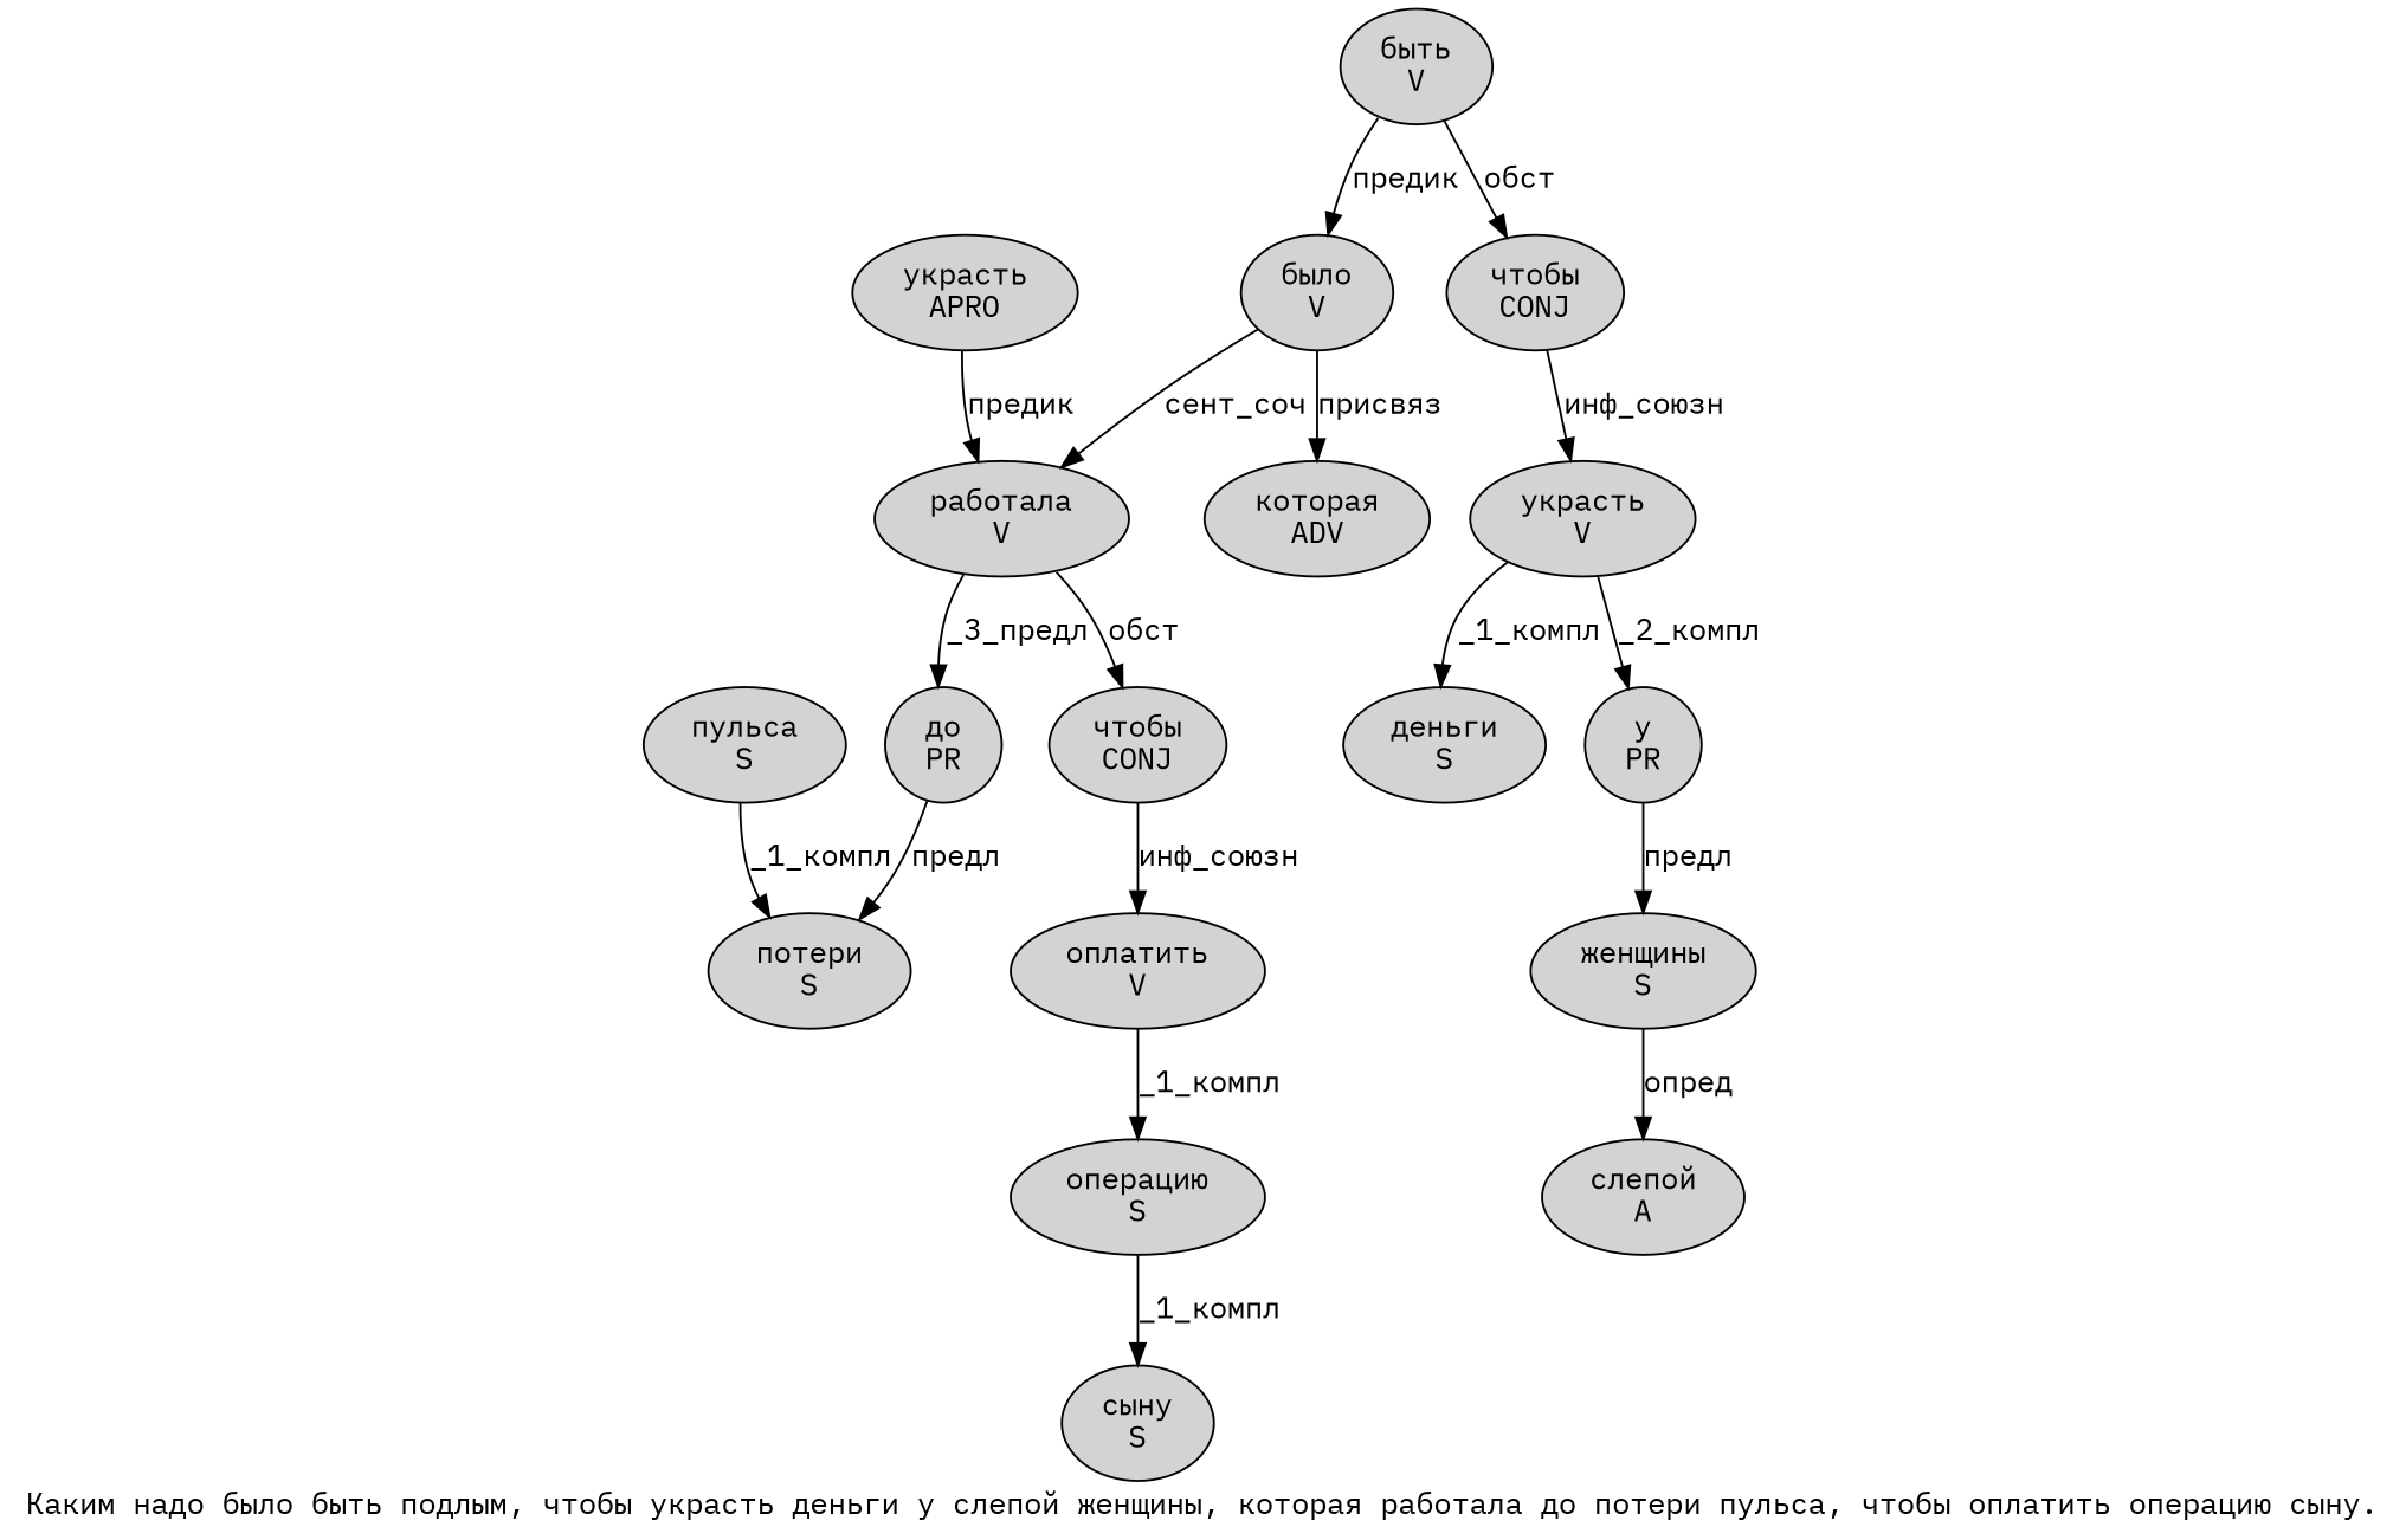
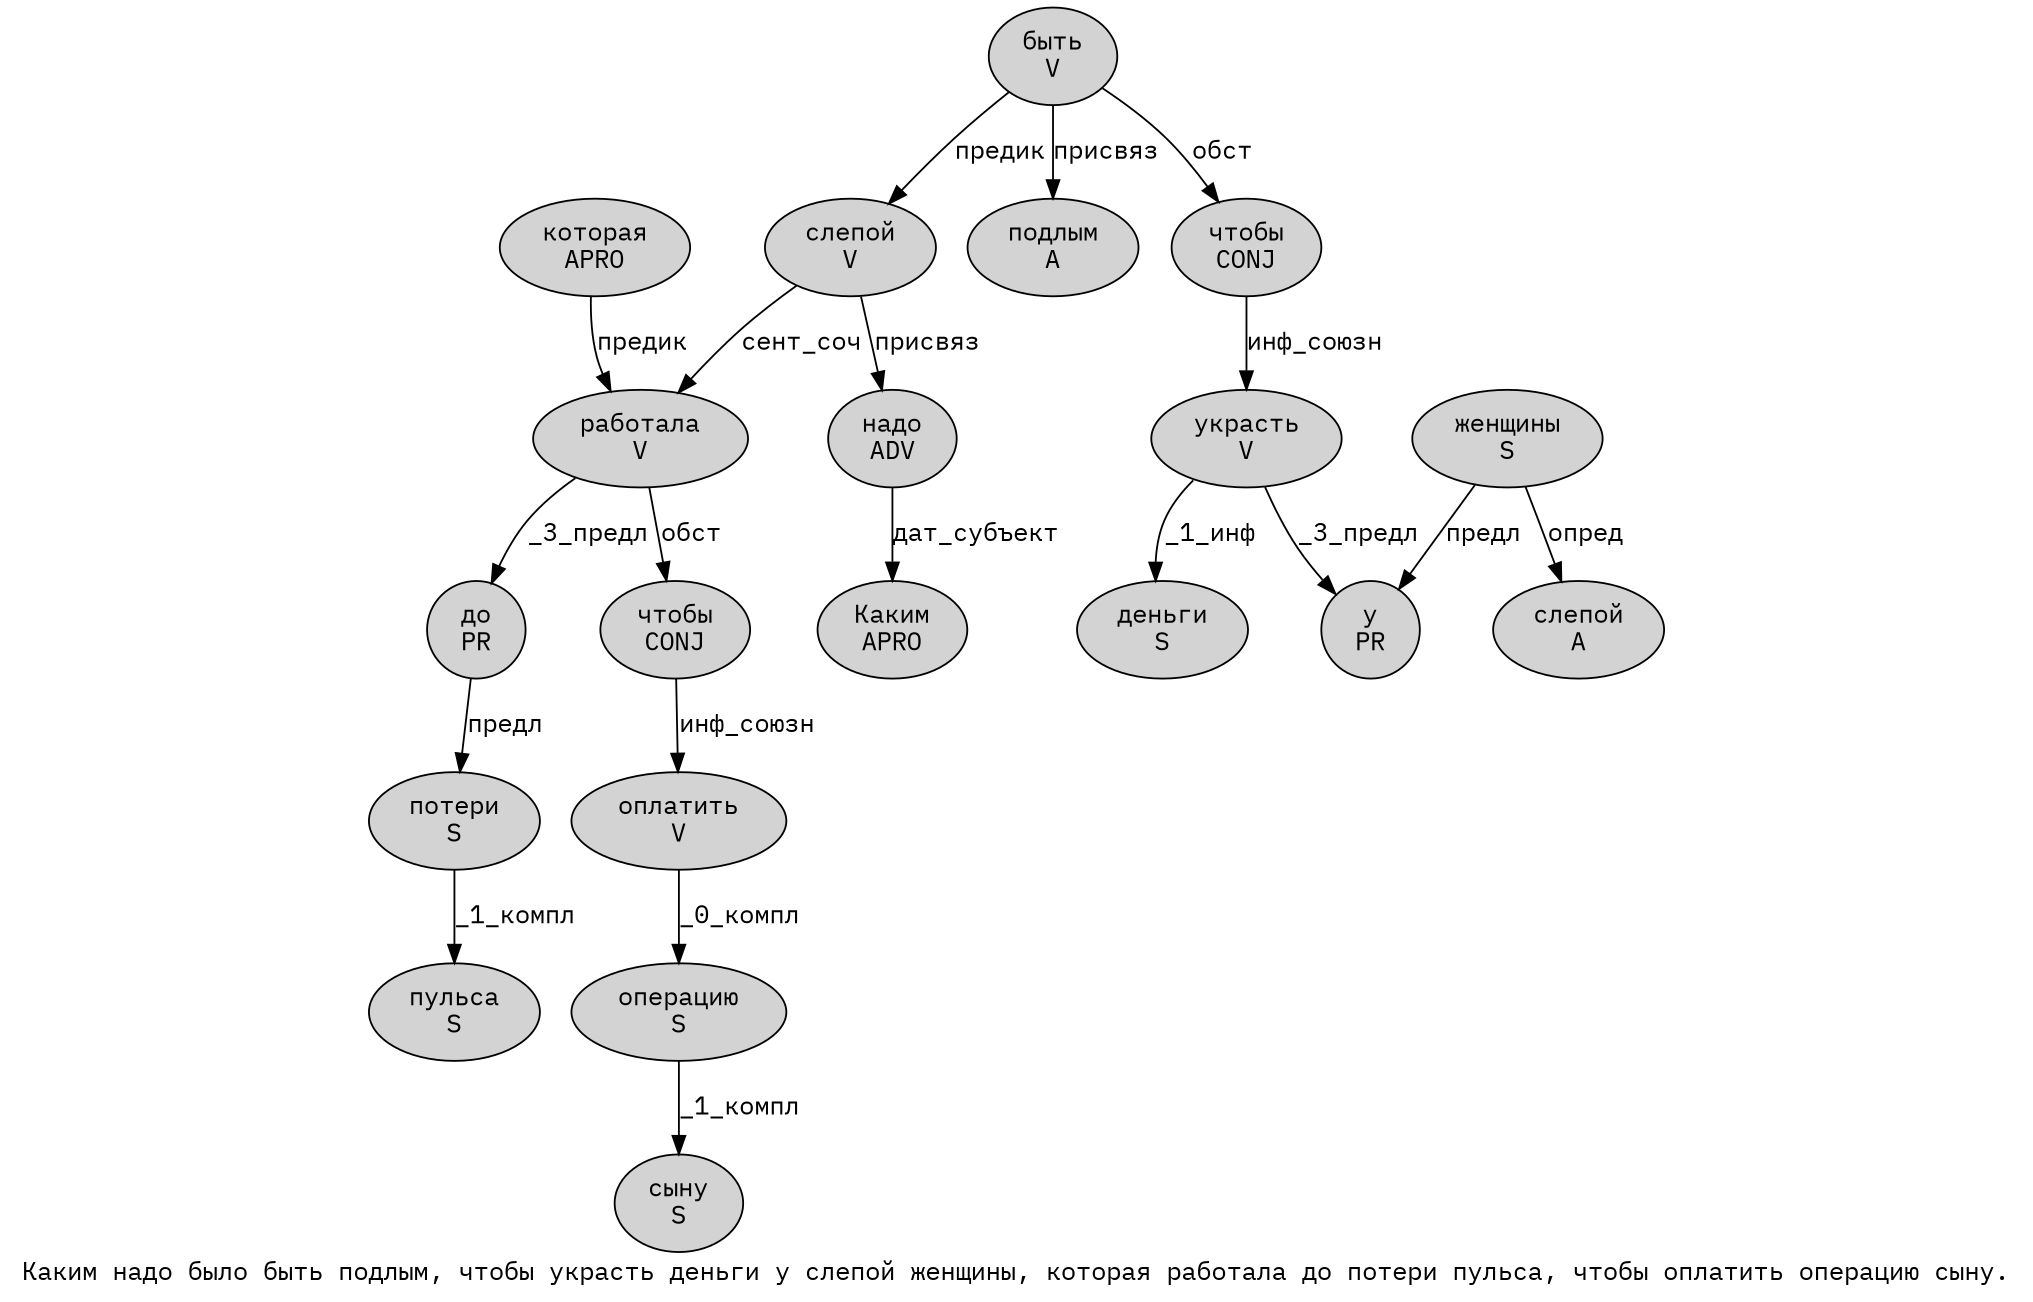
  digraph {
    fontname="IBM Plex Mono"
    label="Каким надо было быть подлым, чтобы украсть деньги у слепой женщины, которая работала до потери пульса, чтобы оплатить операцию сыну."
    node [fillcolor=lightgray fontname="IBM Plex Mono" penwidth=1 shape=ellipse style=filled]
    edge [fontname="IBM Plex Mono"]
-   n2 [label="которая\nADV"]
-   n3 [label="было\nV"]
+   n1 [label="Каким\nAPRO"]
+   n2 [label="надо\nADV"]
+   n3 [label="слепой\nV"]
    n4 [label="работала\nV"]
    n5 [label="быть\nV"]
+   n6 [label="подлым\nA"]
    n7 [label="чтобы\nCONJ"]
    n8 [label="до\nPR"]
    n9 [label="чтобы\nCONJ"]
    n10 [label="украсть\nV"]
    n11 [label="деньги\nS"]
    n12 [label="у\nPR"]
    n13 [label="женщины\nS"]
    n14 [label="слепой\nA"]
-   n15 [label="украсть\nAPRO"]
+   n15 [label="которая\nAPRO"]
    n16 [label="потери\nS"]
    n17 [label="оплатить\nV"]
    n18 [label="пульса\nS"]
    n19 [label="операцию\nS"]
    n20 [label="сыну\nS"]
+   n2 -> n1 [label="дат_субъект"]
    n3 -> n2 [label="присвяз"]
    n3 -> n4 [label="сент_соч"]
    n4 -> n8 [label="_3_предл"]
    n4 -> n9 [label="обст"]
    n5 -> n3 [label="предик"]
+   n5 -> n6 [label="присвяз"]
    n5 -> n7 [label="обст"]
    n7 -> n10 [label="инф_союзн"]
    n8 -> n16 [label="предл"]
    n9 -> n17 [label="инф_союзн"]
-   n10 -> n11 [label="_1_компл"]
-   n10 -> n12 [label="_2_компл"]
-   n12 -> n13 [label="предл"]
+   n10 -> n11 [label="_1_инф"]
+   n10 -> n12 [label="_3_предл"]
+   n13 -> n12 [label="предл"]
    n13 -> n14 [label="опред"]
    n15 -> n4 [label="предик"]
-   n18 -> n16 [label="_1_компл"]
-   n17 -> n19 [label="_1_компл"]
+   n16 -> n18 [label="_1_компл"]
+   n17 -> n19 [label="_0_компл"]
    n19 -> n20 [label="_1_компл"]
  }
